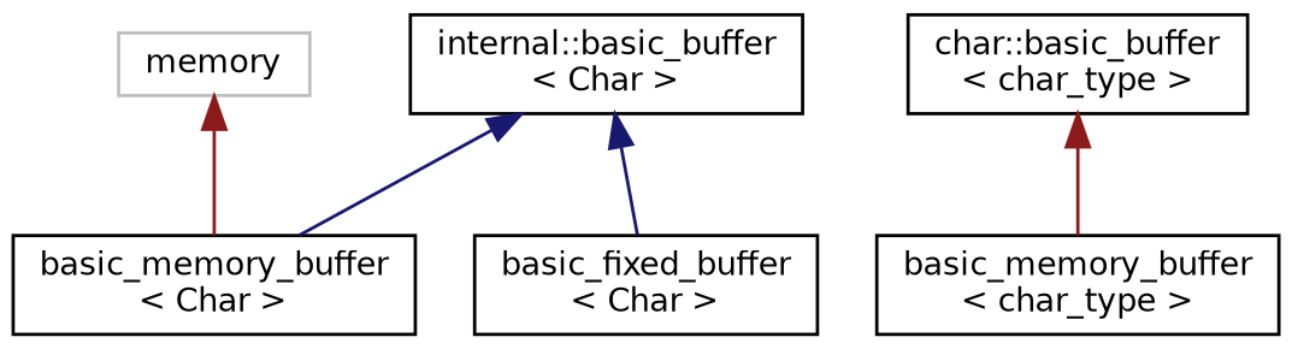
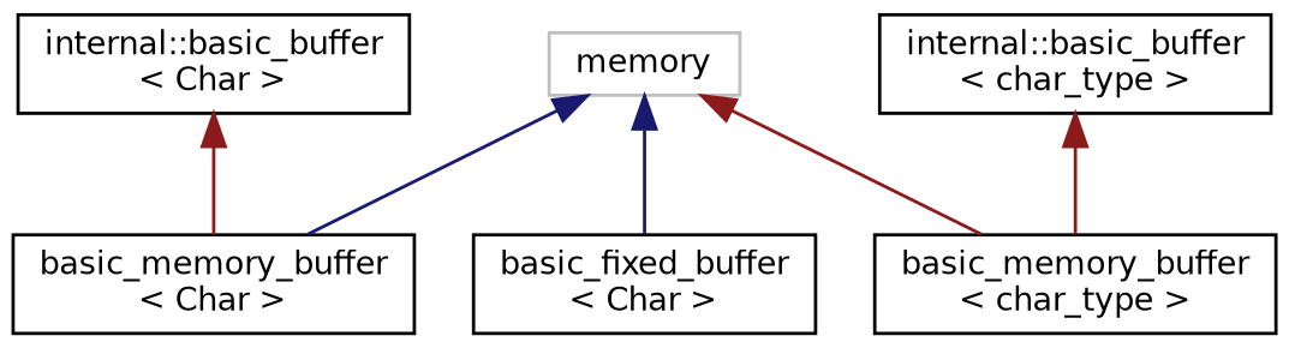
  digraph {
    rankdir=TB
    node [color=black fillcolor=white fontname=Helvetica fontsize=10 shape=record style=filled]
    edge [color=firebrick4 dir=back fontname=Helvetica fontsize=10 labelfontname=Helvetica labelfontsize=10 style=solid]
    n1 [color=grey75 height=0.2 label=memory width=0.4]
    n2 [height=0.2 label="basic_memory_buffer\l\< Char \>" width=0.4]
    n3 [height=0.2 label="basic_memory_buffer\l\< char_type \>" width=0.4]
    n4 [height=0.2 label="internal::basic_buffer\l\< Char \>" width=0.4]
    n5 [height=0.2 label="basic_fixed_buffer\l\< Char \>" width=0.4]
-   n6 [height=0.2 label="char::basic_buffer\l\< char_type \>" width=0.4]
-   n1 -> n2
-   n4 -> n2 [color=midnightblue]
-   n4 -> n5 [color=midnightblue]
+   n6 [height=0.2 label="internal::basic_buffer\l\< char_type \>" width=0.4]
+   n1 -> n2 [color=midnightblue]
+   n1 -> n3
+   n4 -> n2
+   n1 -> n5 [color=midnightblue]
    n6 -> n3
  }
